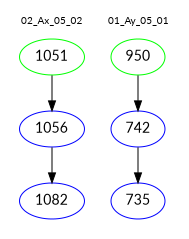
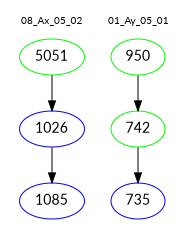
  digraph {
    fontname=Lato
    node [color=blue fontname=Lato]
    edge [color=black fontname=Lato]
-   n1 [color=green label=1051]
-   n2 [label=1056]
-   n3 [label=1082]
+   n1 [color=green label=5051]
+   n2 [label=1026]
+   n3 [label=1085]
    n4 [color=green label=950]
-   n5 [label=742]
+   n5 [color=green label=742]
    n6 [label=735]
    subgraph cluster_1 {
      color=white
      fontsize=10
-     label="02_Ax_05_02"
+     label="08_Ax_05_02"
      n1
      n2
      n3
    }
    subgraph cluster_2 {
      color=white
      fontsize=10
      label="01_Ay_05_01"
      n4
      n5
      n6
    }
    n1 -> n2
    n2 -> n3
    n4 -> n5
    n5 -> n6
  }
